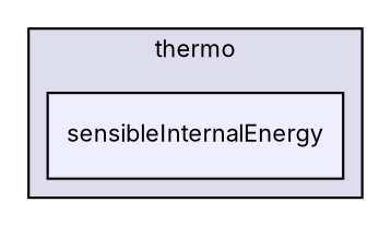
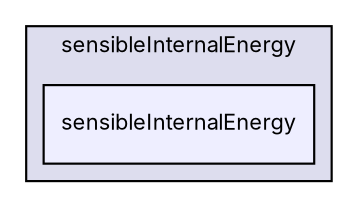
  digraph {
    compound=true
    fontname=Inter
    n1 [fillcolor="#eeeeff" fontname=Inter fontsize=10 label=sensibleInternalEnergy pencolor=black shape=box style=filled]
    subgraph cluster_1 {
      bgcolor="#ddddee"
      fontsize=10
-     label=thermo
+     label=sensibleInternalEnergy
      pencolor=black
      n1
    }
  }
